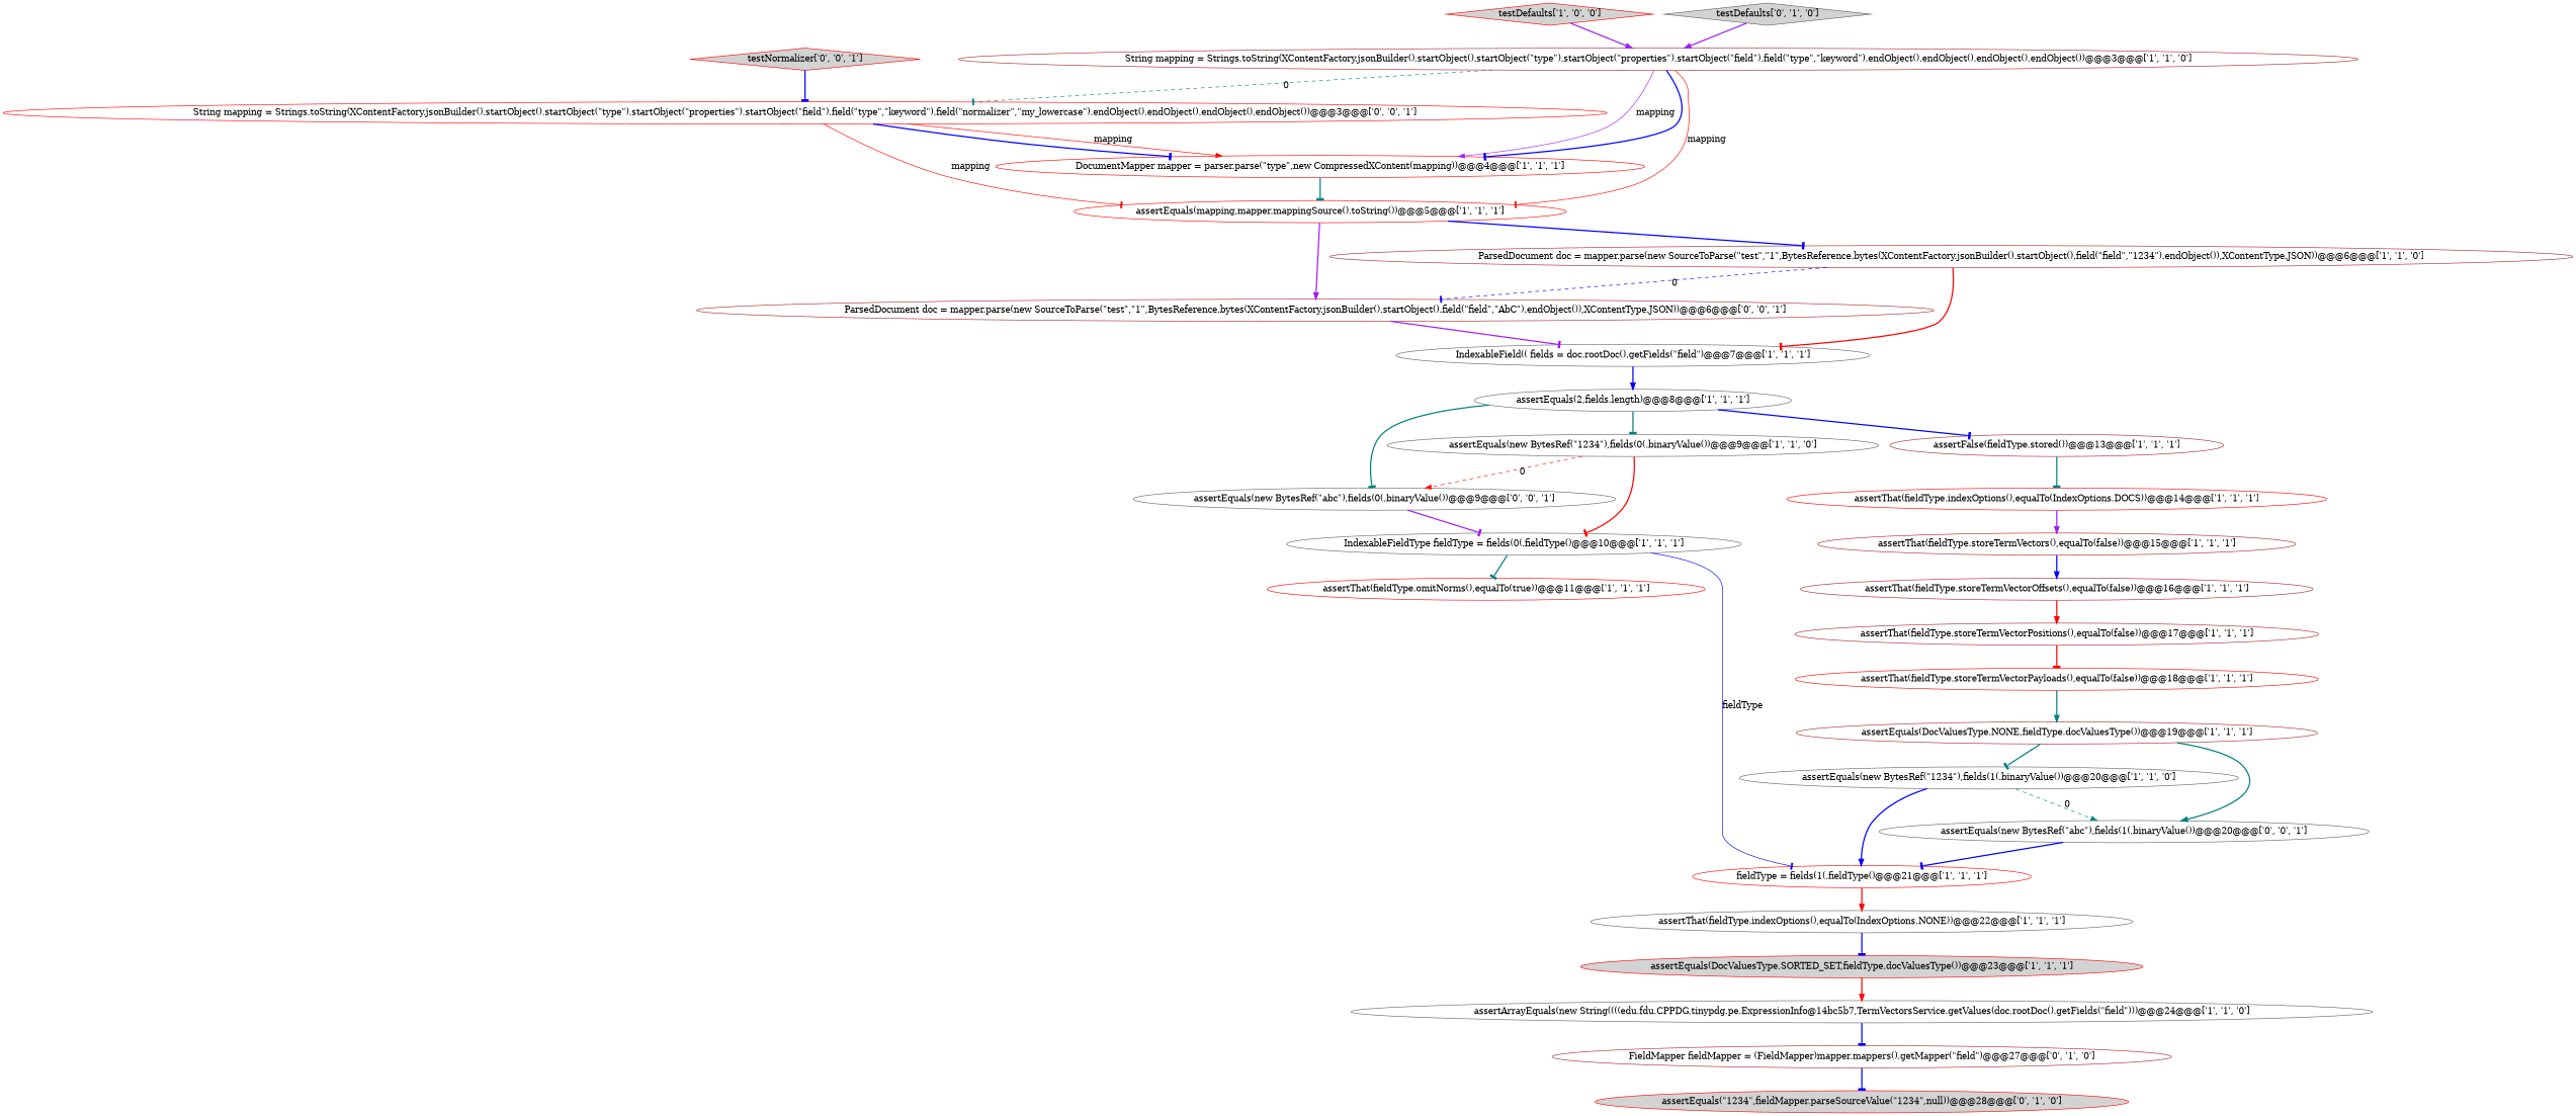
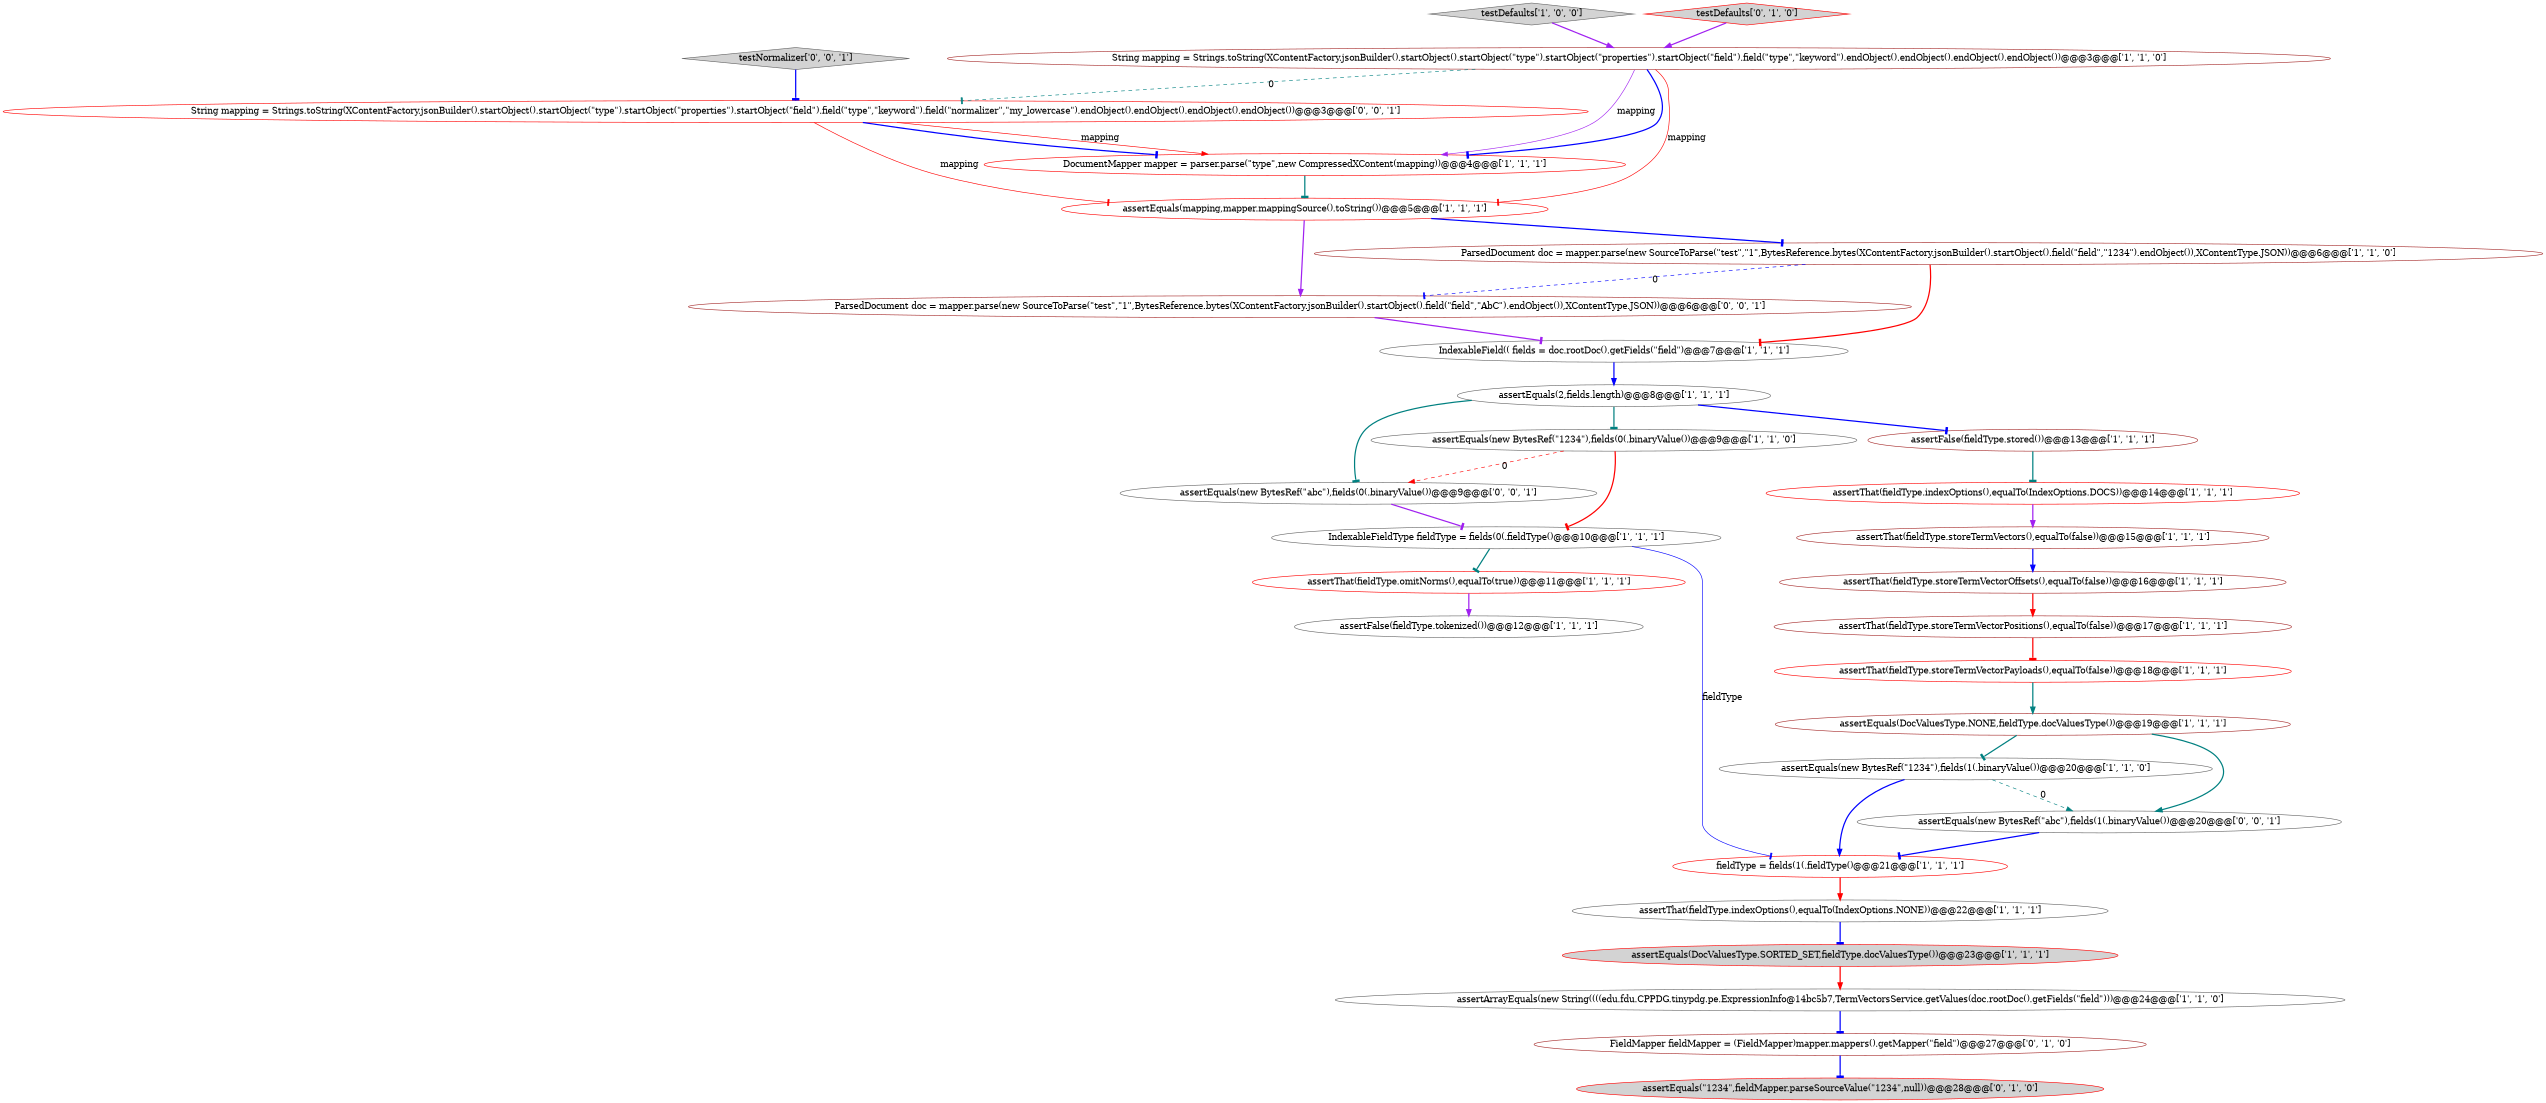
  digraph {
    node [color=gray40 fillcolor=white shape=ellipse style=filled]
    edge [arrowhead=tee color=blue style=bold]
    n1 [color=brown label="ParsedDocument doc = mapper.parse(new SourceToParse(\"test\",\"1\",BytesReference.bytes(XContentFactory.jsonBuilder().startObject().field(\"field\",\"AbC\").endObject()),XContentType.JSON))@@@6@@@['0', '0', '1']"]
    n2 [label="IndexableField(( fields = doc.rootDoc().getFields(\"field\")@@@7@@@['1', '1', '1']"]
    n3 [label="assertEquals(2,fields.length)@@@8@@@['1', '1', '1']"]
    n4 [label="assertEquals(new BytesRef(\"abc\"),fields(0(.binaryValue())@@@9@@@['0', '0', '1']"]
    n5 [label="assertEquals(new BytesRef(\"1234\"),fields(0(.binaryValue())@@@9@@@['1', '1', '0']"]
    n6 [color=brown label="assertFalse(fieldType.stored())@@@13@@@['1', '1', '1']"]
    n7 [label="IndexableFieldType fieldType = fields(0(.fieldType()@@@10@@@['1', '1', '1']"]
    n8 [color=red fillcolor=lightgray label="assertEquals(DocValuesType.SORTED_SET,fieldType.docValuesType())@@@23@@@['1', '1', '1']"]
    n9 [label="assertArrayEquals(new String((((edu.fdu.CPPDG.tinypdg.pe.ExpressionInfo@14bc5b7,TermVectorsService.getValues(doc.rootDoc().getFields(\"field\")))@@@24@@@['1', '1', '0']"]
    n10 [color=brown label="FieldMapper fieldMapper = (FieldMapper)mapper.mappers().getMapper(\"field\")@@@27@@@['0', '1', '0']"]
-   n11 [color=red fillcolor=lightgray label="testDefaults['1', '0', '0']" shape=diamond]
+   n11 [fillcolor=lightgray label="testDefaults['1', '0', '0']" shape=diamond]
    n12 [color=brown label="String mapping = Strings.toString(XContentFactory.jsonBuilder().startObject().startObject(\"type\").startObject(\"properties\").startObject(\"field\").field(\"type\",\"keyword\").endObject().endObject().endObject().endObject())@@@3@@@['1', '1', '0']"]
    n13 [color=red label="assertEquals(mapping,mapper.mappingSource().toString())@@@5@@@['1', '1', '1']"]
    n14 [color=red label="String mapping = Strings.toString(XContentFactory.jsonBuilder().startObject().startObject(\"type\").startObject(\"properties\").startObject(\"field\").field(\"type\",\"keyword\").field(\"normalizer\",\"my_lowercase\").endObject().endObject().endObject().endObject())@@@3@@@['0', '0', '1']"]
    n15 [color=red label="DocumentMapper mapper = parser.parse(\"type\",new CompressedXContent(mapping))@@@4@@@['1', '1', '1']"]
    n16 [color=red label="assertThat(fieldType.omitNorms(),equalTo(true))@@@11@@@['1', '1', '1']"]
    n17 [color=red label="fieldType = fields(1(.fieldType()@@@21@@@['1', '1', '1']"]
    n18 [color=red fillcolor=lightgray label="assertEquals(\"1234\",fieldMapper.parseSourceValue(\"1234\",null))@@@28@@@['0', '1', '0']"]
+   n19 [label="assertFalse(fieldType.tokenized())@@@12@@@['1', '1', '1']"]
    n20 [color=brown label="assertThat(fieldType.storeTermVectorPositions(),equalTo(false))@@@17@@@['1', '1', '1']"]
    n21 [color=red label="assertThat(fieldType.storeTermVectorPayloads(),equalTo(false))@@@18@@@['1', '1', '1']"]
    n22 [color=brown label="assertEquals(DocValuesType.NONE,fieldType.docValuesType())@@@19@@@['1', '1', '1']"]
    n23 [color=red label="assertThat(fieldType.indexOptions(),equalTo(IndexOptions.DOCS))@@@14@@@['1', '1', '1']"]
    n24 [color=brown label="assertThat(fieldType.storeTermVectors(),equalTo(false))@@@15@@@['1', '1', '1']"]
    n25 [color=brown label="assertThat(fieldType.storeTermVectorOffsets(),equalTo(false))@@@16@@@['1', '1', '1']"]
    n26 [color=brown label="ParsedDocument doc = mapper.parse(new SourceToParse(\"test\",\"1\",BytesReference.bytes(XContentFactory.jsonBuilder().startObject().field(\"field\",\"1234\").endObject()),XContentType.JSON))@@@6@@@['1', '1', '0']"]
    n27 [label="assertEquals(new BytesRef(\"1234\"),fields(1(.binaryValue())@@@20@@@['1', '1', '0']"]
    n28 [label="assertEquals(new BytesRef(\"abc\"),fields(1(.binaryValue())@@@20@@@['0', '0', '1']"]
    n29 [label="assertThat(fieldType.indexOptions(),equalTo(IndexOptions.NONE))@@@22@@@['1', '1', '1']"]
-   n30 [color=red fillcolor=lightgray label="testNormalizer['0', '0', '1']" shape=diamond]
-   n31 [fillcolor=lightgray label="testDefaults['0', '1', '0']" shape=diamond]
+   n30 [fillcolor=lightgray label="testNormalizer['0', '0', '1']" shape=diamond]
+   n31 [color=red fillcolor=lightgray label="testDefaults['0', '1', '0']" shape=diamond]
    n1 -> n2 [color=purple]
    n2 -> n3 [arrowhead=normal]
    n3 -> n4 [color=teal]
    n3 -> n5 [color=teal]
    n3 -> n6
    n4 -> n7 [color=purple]
    n5 -> n4 [arrowhead=normal color=red label=0 style=dashed]
    n5 -> n7 [color=red]
    n6 -> n23 [color=teal]
    n7 -> n16 [color=teal]
    n7 -> n17 [label=fieldType style=solid]
    n8 -> n9 [arrowhead=normal color=red]
    n9 -> n10
    n10 -> n18
    n11 -> n12 [arrowhead=normal color=purple]
    n12 -> n13 [color=red label=mapping style=solid]
    n12 -> n14 [color=teal label=0 style=dashed]
    n12 -> n15 [arrowhead=normal color=purple label=mapping style=solid]
    n12 -> n15
    n13 -> n1 [arrowhead=normal color=purple]
    n13 -> n26
    n14 -> n13 [color=red label=mapping style=solid]
    n14 -> n15 [arrowhead=normal color=red label=mapping style=solid]
    n14 -> n15
    n15 -> n13 [color=teal]
+   n16 -> n19 [arrowhead=normal color=purple]
    n17 -> n29 [arrowhead=normal color=red]
    n20 -> n21 [color=red]
    n21 -> n22 [arrowhead=normal color=teal]
    n22 -> n27 [color=teal]
    n22 -> n28 [arrowhead=normal color=teal]
    n23 -> n24 [arrowhead=normal color=purple]
    n24 -> n25 [arrowhead=normal]
    n25 -> n20 [arrowhead=normal color=red]
    n26 -> n1 [label=0 style=dashed]
    n26 -> n2 [color=red]
    n27 -> n17 [arrowhead=normal]
    n27 -> n28 [arrowhead=normal color=teal label=0 style=dashed]
    n28 -> n17
    n29 -> n8
    n30 -> n14
    n31 -> n12 [arrowhead=normal color=purple]
  }
